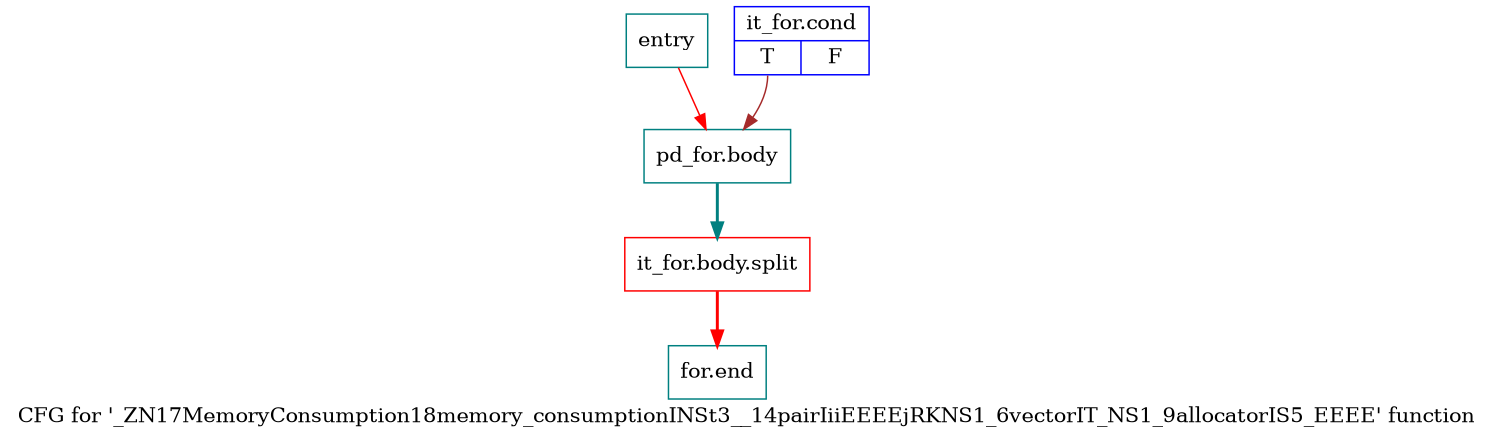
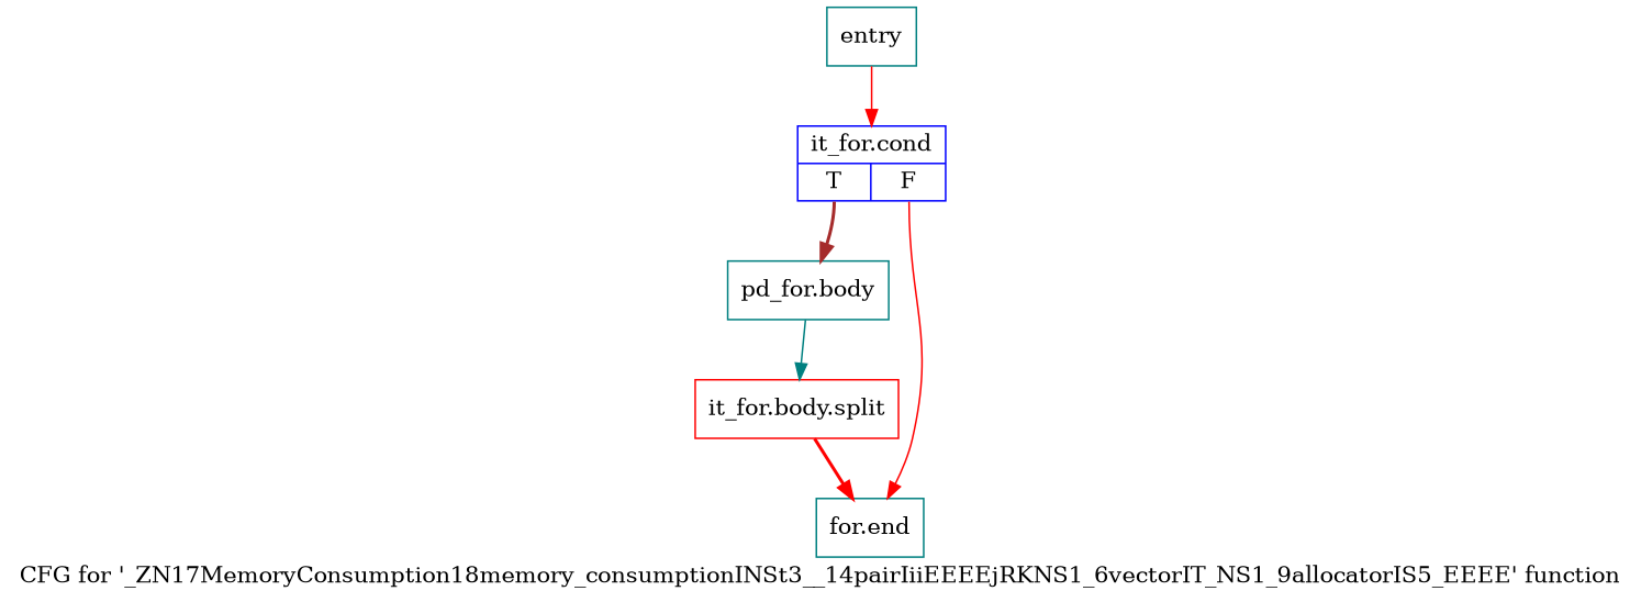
  digraph {
    label="CFG for '_ZN17MemoryConsumption18memory_consumptionINSt3__14pairIiiEEEEjRKNS1_6vectorIT_NS1_9allocatorIS5_EEEE' function"
    node [color=teal shape=record]
    edge [color=red style=solid]
    n1 [label="{entry}"]
    n2 [color=blue label="{it_for.cond|{<s0>T|<s1>F}}"]
    n3 [label="{pd_for.body}"]
    n4 [label="{for.end}"]
    n5 [color=red label="{it_for.body.split}"]
-   n1 -> n3
-   n2 -> n3 [color=brown tailport=s0]
-   n3 -> n5 [color=teal style=bold]
+   n1 -> n2
+   n2 -> n3 [color=brown style=bold tailport=s0]
+   n2 -> n4 [tailport=s1]
+   n3 -> n5 [color=teal]
    n5 -> n4 [style=bold]
  }
